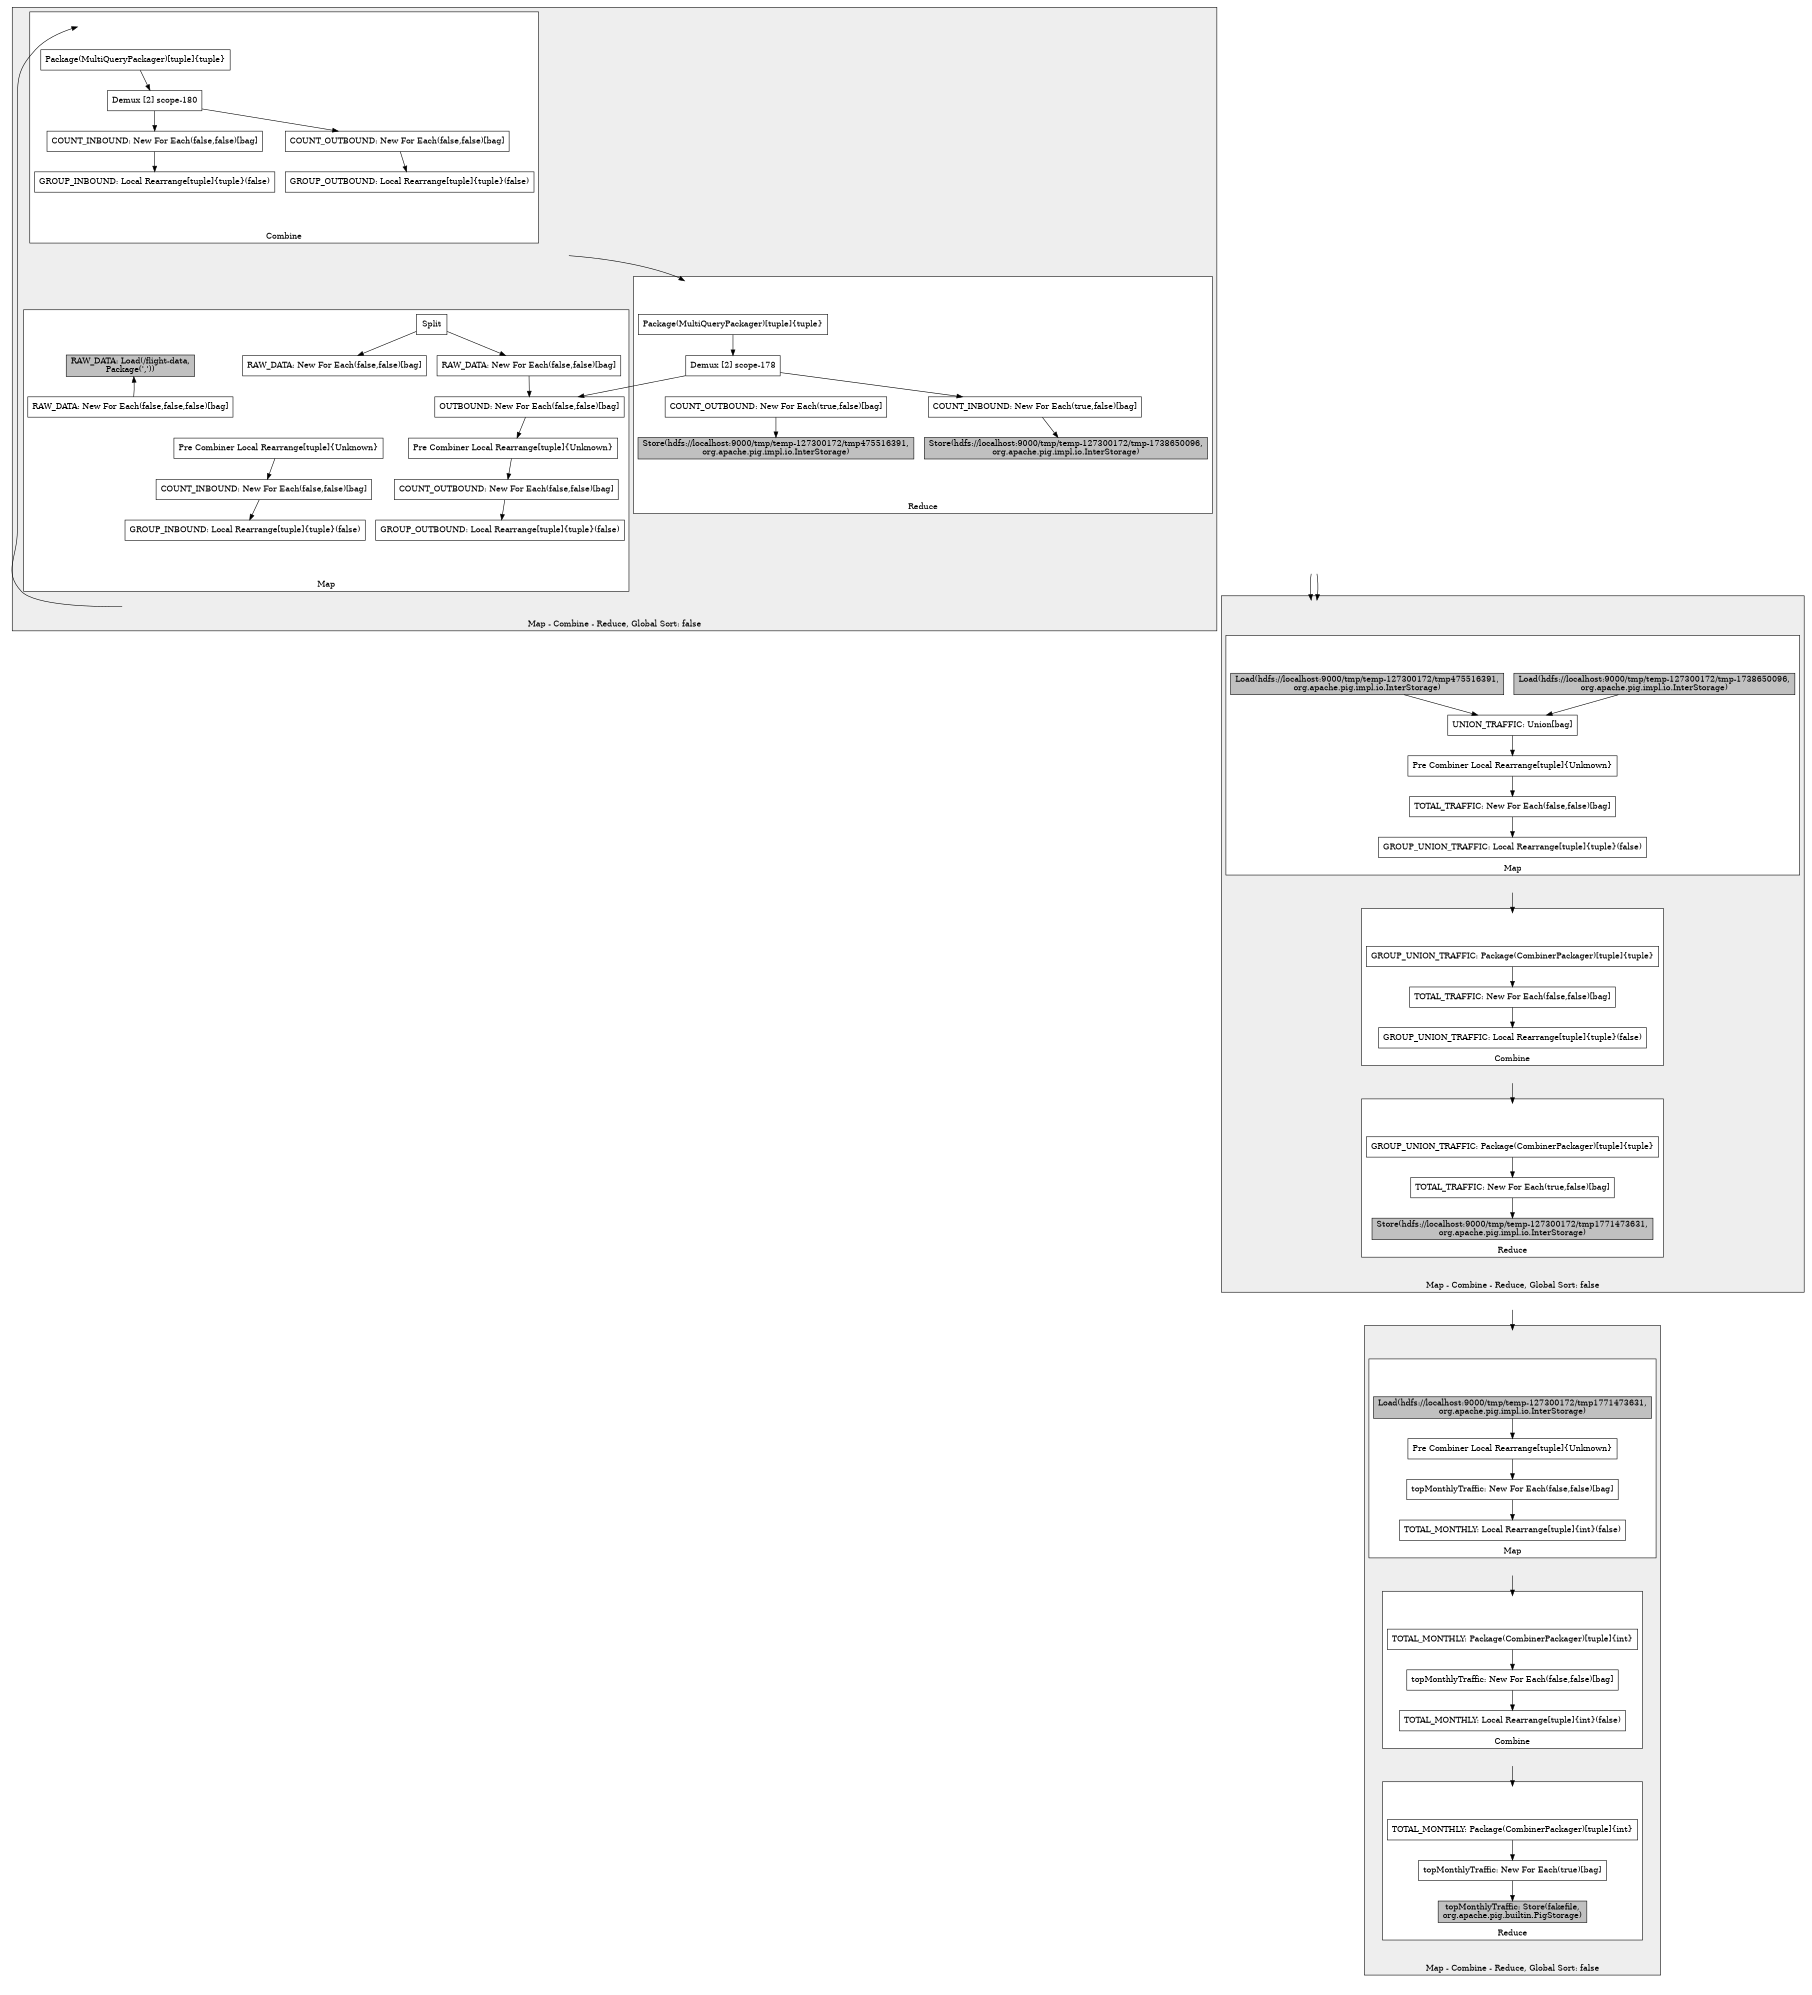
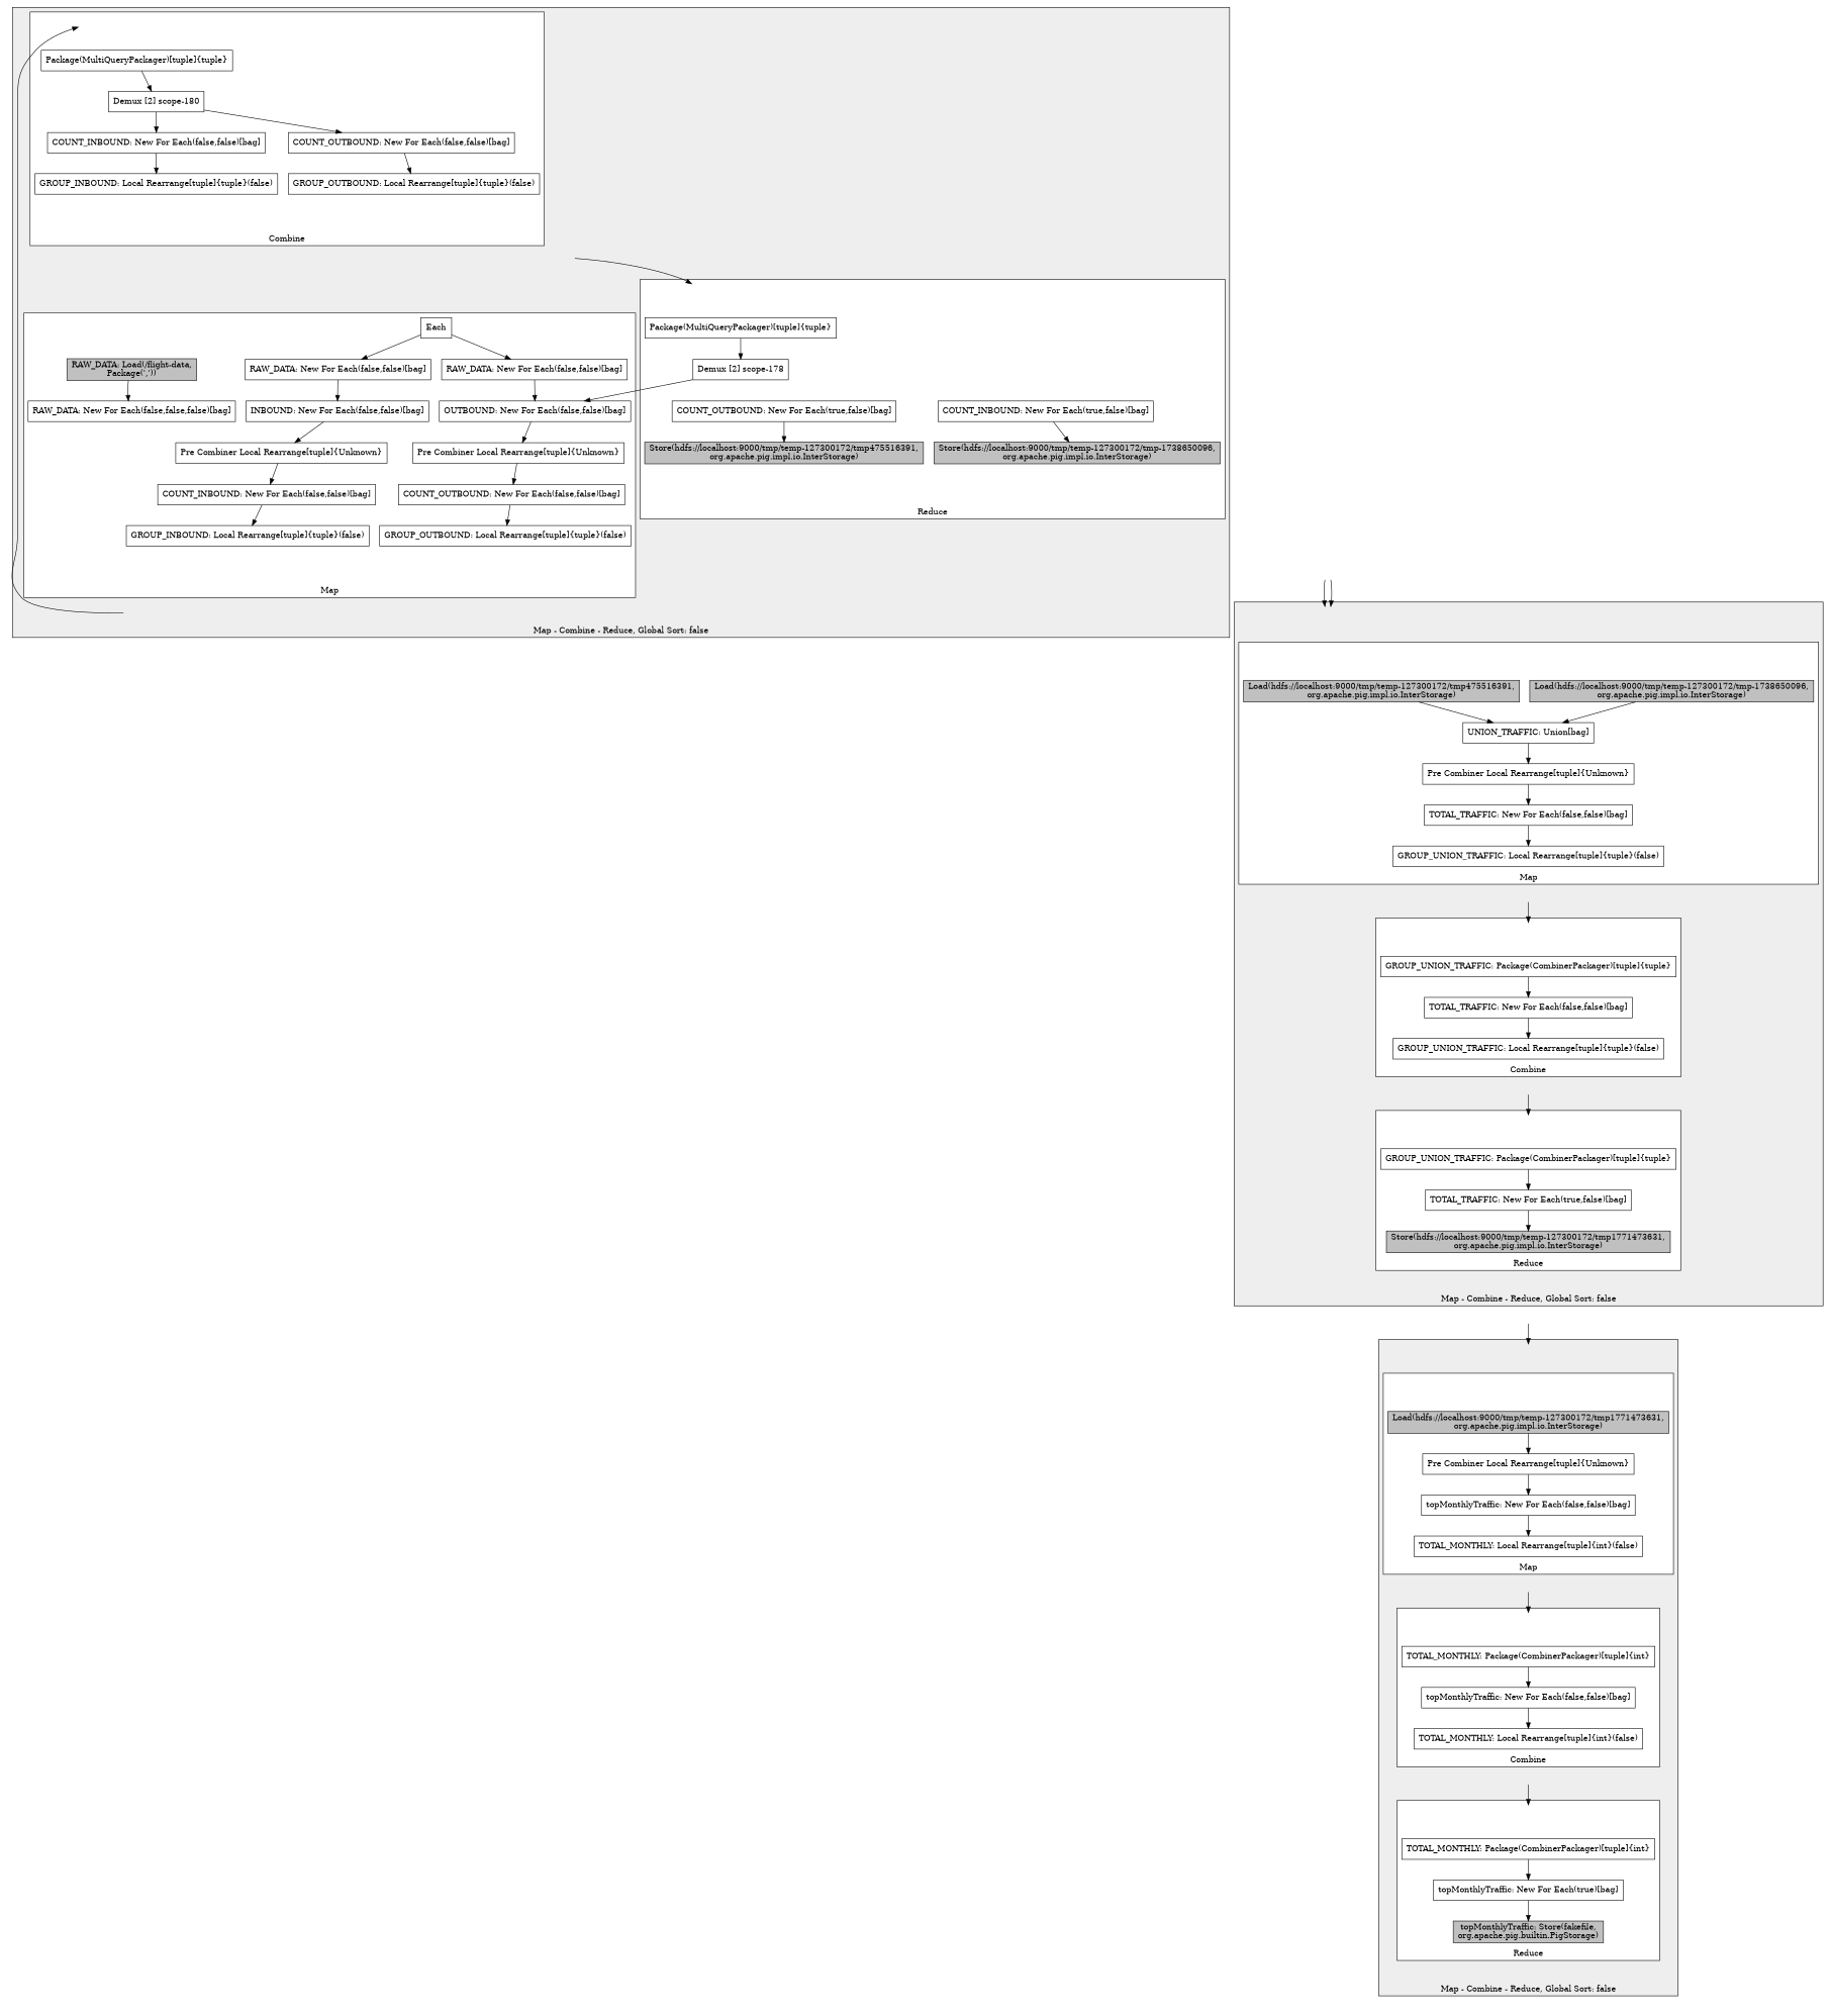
  digraph {
    compound=true
    node [shape=rect]
    s0_in [height=0 style=invis width=0]
    n2 [fillcolor=gray label="RAW_DATA: Load(/flight-data,\nPackage(','))" style=filled]
-   n3 [label=Split]
+   n3 [label=Each]
    n4 [label="RAW_DATA: New For Each(false,false)[bag]"]
    n5 [label="RAW_DATA: New For Each(false,false)[bag]"]
    n6 [label="Pre Combiner Local Rearrange[tuple]{Unknown}"]
    n7 [label="COUNT_INBOUND: New For Each(false,false)[bag]"]
    n8 [label="GROUP_INBOUND: Local Rearrange[tuple]{tuple}(false)"]
    s2070489048_out [height=0 style=invis width=0]
+   n10 [label="INBOUND: New For Each(false,false)[bag]"]
    n11 [label="COUNT_OUTBOUND: New For Each(false,false)[bag]"]
    n12 [label="GROUP_OUTBOUND: Local Rearrange[tuple]{tuple}(false)"]
    n13 [label="OUTBOUND: New For Each(false,false)[bag]"]
    n14 [label="Pre Combiner Local Rearrange[tuple]{Unknown}"]
    n15 [label="RAW_DATA: New For Each(false,false,false)[bag]"]
    s1_in [height=0 style=invis width=0]
    n17 [label="Package(MultiQueryPackager)[tuple]{tuple}"]
    n18 [label="Demux [2] scope-180"]
    n19 [label="COUNT_INBOUND: New For Each(false,false)[bag]"]
    n20 [label="COUNT_OUTBOUND: New For Each(false,false)[bag]"]
    n21 [label="GROUP_INBOUND: Local Rearrange[tuple]{tuple}(false)"]
    s2070489072_out [height=0 style=invis width=0]
    n23 [label="GROUP_OUTBOUND: Local Rearrange[tuple]{tuple}(false)"]
    s2_in [height=0 style=invis width=0]
    n25 [label="Package(MultiQueryPackager)[tuple]{tuple}"]
    n26 [label="Demux [2] scope-178"]
    n27 [label="COUNT_INBOUND: New For Each(true,false)[bag]"]
    n28 [label="COUNT_OUTBOUND: New For Each(true,false)[bag]"]
    n29 [fillcolor=gray label="Store(hdfs://localhost:9000/tmp/temp-127300172/tmp-1738650096,\norg.apache.pig.impl.io.InterStorage)" style=filled]
    s2070489049_out [height=0 style=invis width=0]
    n31 [fillcolor=gray label="Store(hdfs://localhost:9000/tmp/temp-127300172/tmp475516391,\norg.apache.pig.impl.io.InterStorage)" style=filled]
    s487399149_in [height=0 style=invis width=0]
    s0_out [height=0 style=invis width=0]
    s1_out [height=0 style=invis width=0]
    s2_out [height=0 style=invis width=0]
    s3_in [height=0 style=invis width=0]
    n37 [fillcolor=gray label="Load(hdfs://localhost:9000/tmp/temp-127300172/tmp1771473631,\norg.apache.pig.impl.io.InterStorage)" style=filled]
    n38 [label="topMonthlyTraffic: New For Each(false,false)[bag]"]
    n39 [label="TOTAL_MONTHLY: Local Rearrange[tuple]{int}(false)"]
    n40 [label="Pre Combiner Local Rearrange[tuple]{Unknown}"]
    s4_in [height=0 style=invis width=0]
    n42 [label="TOTAL_MONTHLY: Package(CombinerPackager)[tuple]{int}"]
    n43 [label="topMonthlyTraffic: New For Each(false,false)[bag]"]
    n44 [label="TOTAL_MONTHLY: Local Rearrange[tuple]{int}(false)"]
    s5_in [height=0 style=invis width=0]
    n46 [label="TOTAL_MONTHLY: Package(CombinerPackager)[tuple]{int}"]
    n47 [fillcolor=gray label="topMonthlyTraffic: Store(fakefile,\norg.apache.pig.builtin.PigStorage)" style=filled]
    n48 [label="topMonthlyTraffic: New For Each(true)[bag]"]
    s487399115_in [height=0 style=invis width=0]
    s3_out [height=0 style=invis width=0]
    s4_out [height=0 style=invis width=0]
    s5_out [height=0 style=invis width=0]
    s6_in [height=0 style=invis width=0]
    n54 [fillcolor=gray label="Load(hdfs://localhost:9000/tmp/temp-127300172/tmp475516391,\norg.apache.pig.impl.io.InterStorage)" style=filled]
    n55 [fillcolor=gray label="Load(hdfs://localhost:9000/tmp/temp-127300172/tmp-1738650096,\norg.apache.pig.impl.io.InterStorage)" style=filled]
    n56 [label="UNION_TRAFFIC: Union[bag]"]
    n57 [label="TOTAL_TRAFFIC: New For Each(false,false)[bag]"]
    n58 [label="GROUP_UNION_TRAFFIC: Local Rearrange[tuple]{tuple}(false)"]
    n59 [label="Pre Combiner Local Rearrange[tuple]{Unknown}"]
    s7_in [height=0 style=invis width=0]
    n61 [label="GROUP_UNION_TRAFFIC: Package(CombinerPackager)[tuple]{tuple}"]
    n62 [label="GROUP_UNION_TRAFFIC: Local Rearrange[tuple]{tuple}(false)"]
    n63 [label="TOTAL_TRAFFIC: New For Each(false,false)[bag]"]
    s8_in [height=0 style=invis width=0]
    n65 [label="GROUP_UNION_TRAFFIC: Package(CombinerPackager)[tuple]{tuple}"]
    n66 [label="TOTAL_TRAFFIC: New For Each(true,false)[bag]"]
    n67 [fillcolor=gray label="Store(hdfs://localhost:9000/tmp/temp-127300172/tmp1771473631,\norg.apache.pig.impl.io.InterStorage)" style=filled]
    s487399143_in [height=0 style=invis width=0]
    s6_out [height=0 style=invis width=0]
    s7_out [height=0 style=invis width=0]
    s8_out [height=0 style=invis width=0]
    s487399149_out [height=0 style=invis width=0]
    s487399115_out [height=0 style=invis width=0]
    s487399143_out [height=0 style=invis width=0]
    subgraph cluster_1 {
      fillcolor="#EEEEEE"
      label="Map - Combine - Reduce, Global Sort: false"
      labelloc=b
      style=filled
      s487399149_in
      s0_out
      s1_out
      s2_out
      subgraph cluster_2 {
        fillcolor=white
        label=Map
        labelloc=b
        style=filled
        s0_in
        n2
        n3
        n4
        n5
        n6
        n7
        n8
        s2070489048_out
+       n10
        n11
        n12
        n13
        n14
        n15
      }
      subgraph cluster_3 {
        fillcolor=white
        label=Combine
        labelloc=b
        style=filled
        s1_in
        n17
        n18
        n19
        n20
        n21
        s2070489072_out
        n23
      }
      subgraph cluster_4 {
        fillcolor=white
        label=Reduce
        labelloc=b
        style=filled
        s2_in
        n25
        n26
        n27
        n28
        n29
        s2070489049_out
        n31
      }
    }
    subgraph cluster_5 {
      fillcolor="#EEEEEE"
      label="Map - Combine - Reduce, Global Sort: false"
      labelloc=b
      style=filled
      s487399115_in
      s3_out
      s4_out
      s5_out
      subgraph cluster_6 {
        fillcolor=white
        label=Map
        labelloc=b
        style=filled
        s3_in
        n37
        n38
        n39
        n40
      }
      subgraph cluster_7 {
        fillcolor=white
        label=Combine
        labelloc=b
        style=filled
        s4_in
        n42
        n43
        n44
      }
      subgraph cluster_8 {
        fillcolor=white
        label=Reduce
        labelloc=b
        style=filled
        s5_in
        n46
        n47
        n48
      }
    }
    subgraph cluster_9 {
      fillcolor="#EEEEEE"
      label="Map - Combine - Reduce, Global Sort: false"
      labelloc=b
      style=filled
      s487399143_in
      s6_out
      s7_out
      s8_out
      subgraph cluster_10 {
        fillcolor=white
        label=Map
        labelloc=b
        style=filled
        s6_in
        n54
        n55
        n56
        n57
        n58
        n59
      }
      subgraph cluster_11 {
        fillcolor=white
        label=Combine
        labelloc=b
        style=filled
        s7_in
        n61
        n62
        n63
      }
      subgraph cluster_12 {
        fillcolor=white
        label=Reduce
        labelloc=b
        style=filled
        s8_in
        n65
        n66
        n67
      }
    }
    s0_in -> n2 [style=invis]
-   n15 -> n2
+   n2 -> n15
    n3 -> n4
    n3 -> n5
+   n4 -> n10
    n5 -> n13
    n6 -> n7
    n7 -> n8
    n8 -> s2070489048_out [style=invis]
    s2070489048_out -> s0_out [style=invis]
+   n10 -> n6
    n11 -> n12
    n12 -> s2070489048_out [style=invis]
    n13 -> n14
    n14 -> n11
    s1_in -> n17 [style=invis]
    n17 -> n18
    n18 -> n19
    n18 -> n20
    n19 -> n21
    n20 -> n23
    n21 -> s2070489072_out [style=invis]
    s2070489072_out -> s1_out [style=invis]
    n23 -> s2070489072_out [style=invis]
    s2_in -> n25 [style=invis]
    n25 -> n26
    n26 -> n13
-   n26 -> n27
    n27 -> n29
    n28 -> n31
    n29 -> s2070489049_out [style=invis]
    s2070489049_out -> s2_out [style=invis]
    n31 -> s2070489049_out [style=invis]
    s487399149_in -> s0_in [style=invis]
    s0_out -> s1_in
    s1_out -> s2_in
    s2_out -> s487399149_out [style=invis]
    s3_in -> n37 [style=invis]
    n37 -> n40
    n38 -> n39
    n39 -> s3_out [style=invis]
    n40 -> n38
    s4_in -> n42 [style=invis]
    n42 -> n43
    n43 -> n44
    n44 -> s4_out [style=invis]
    s5_in -> n46 [style=invis]
    n46 -> n48
    n47 -> s5_out [style=invis]
    n48 -> n47
    s487399115_in -> s3_in [style=invis]
    s3_out -> s4_in
    s4_out -> s5_in
    s5_out -> s487399115_out [style=invis]
    s6_in -> n54 [style=invis]
    s6_in -> n55 [style=invis]
    n54 -> n56
    n55 -> n56
    n56 -> n59
    n57 -> n58
    n58 -> s6_out [style=invis]
    n59 -> n57
    s7_in -> n61 [style=invis]
    n61 -> n63
    n62 -> s7_out [style=invis]
    n63 -> n62
    s8_in -> n65 [style=invis]
    n65 -> n66
    n66 -> n67
    n67 -> s8_out [style=invis]
    s487399143_in -> s6_in [style=invis]
    s6_out -> s7_in
    s7_out -> s8_in
    s8_out -> s487399143_out [style=invis]
    s487399149_out -> s487399143_in
    s487399149_out -> s487399143_in
    s487399143_out -> s487399115_in
  }
